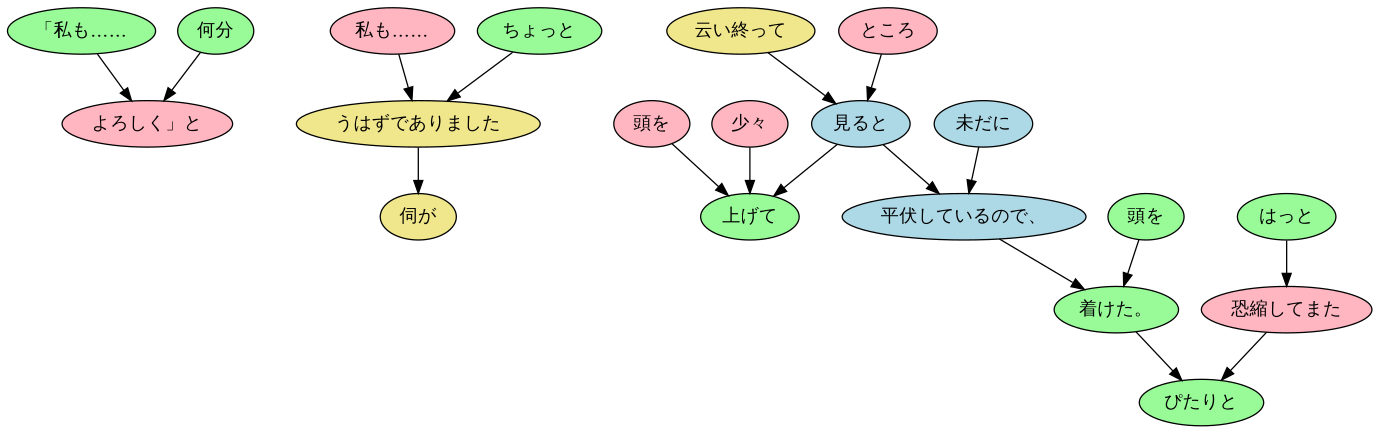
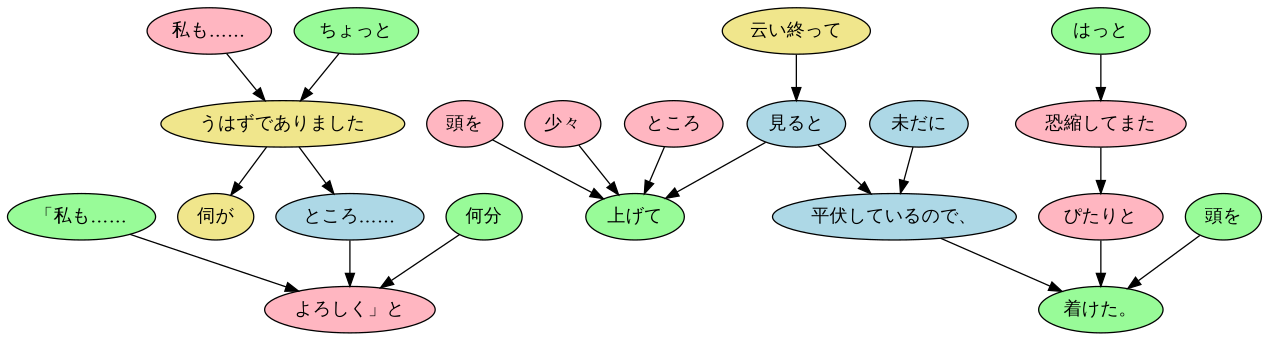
  digraph {
    node [fillcolor=palegreen style=filled]
    n1 [label="「私も……"]
    n2 [fillcolor=lightpink label="よろしく」と"]
    n3 [fillcolor=lightpink label="私も……"]
    n4 [fillcolor=khaki label="うはずでありました"]
    n5 [fillcolor=khaki label="伺が"]
+   n6 [fillcolor=lightblue label="ところ……"]
    n7 [label="ちょっと"]
    n8 [label="何分"]
    n9 [fillcolor=khaki label="云い終って"]
    n10 [fillcolor=lightblue label="見ると"]
    n11 [label="上げて"]
    n12 [fillcolor=lightblue label="平伏しているので、"]
    n13 [fillcolor=lightpink label="頭を"]
    n14 [fillcolor=lightpink label="少々"]
    n15 [fillcolor=lightpink label="ところ"]
    n16 [label="着けた。"]
    n17 [fillcolor=lightblue label="未だに"]
    n18 [label="はっと"]
    n19 [fillcolor=lightpink label="恐縮してまた"]
-   n20 [label="ぴたりと"]
+   n20 [fillcolor=lightpink label="ぴたりと"]
    n21 [label="頭を"]
    n1 -> n2
    n3 -> n4
    n4 -> n5
+   n4 -> n6
+   n6 -> n2
    n7 -> n4
    n8 -> n2
    n9 -> n10
    n10 -> n11
    n10 -> n12
    n12 -> n16
    n13 -> n11
    n14 -> n11
-   n15 -> n10
+   n15 -> n11
    n17 -> n12
    n18 -> n19
    n19 -> n20
-   n16 -> n20
+   n20 -> n16
    n21 -> n16
  }
